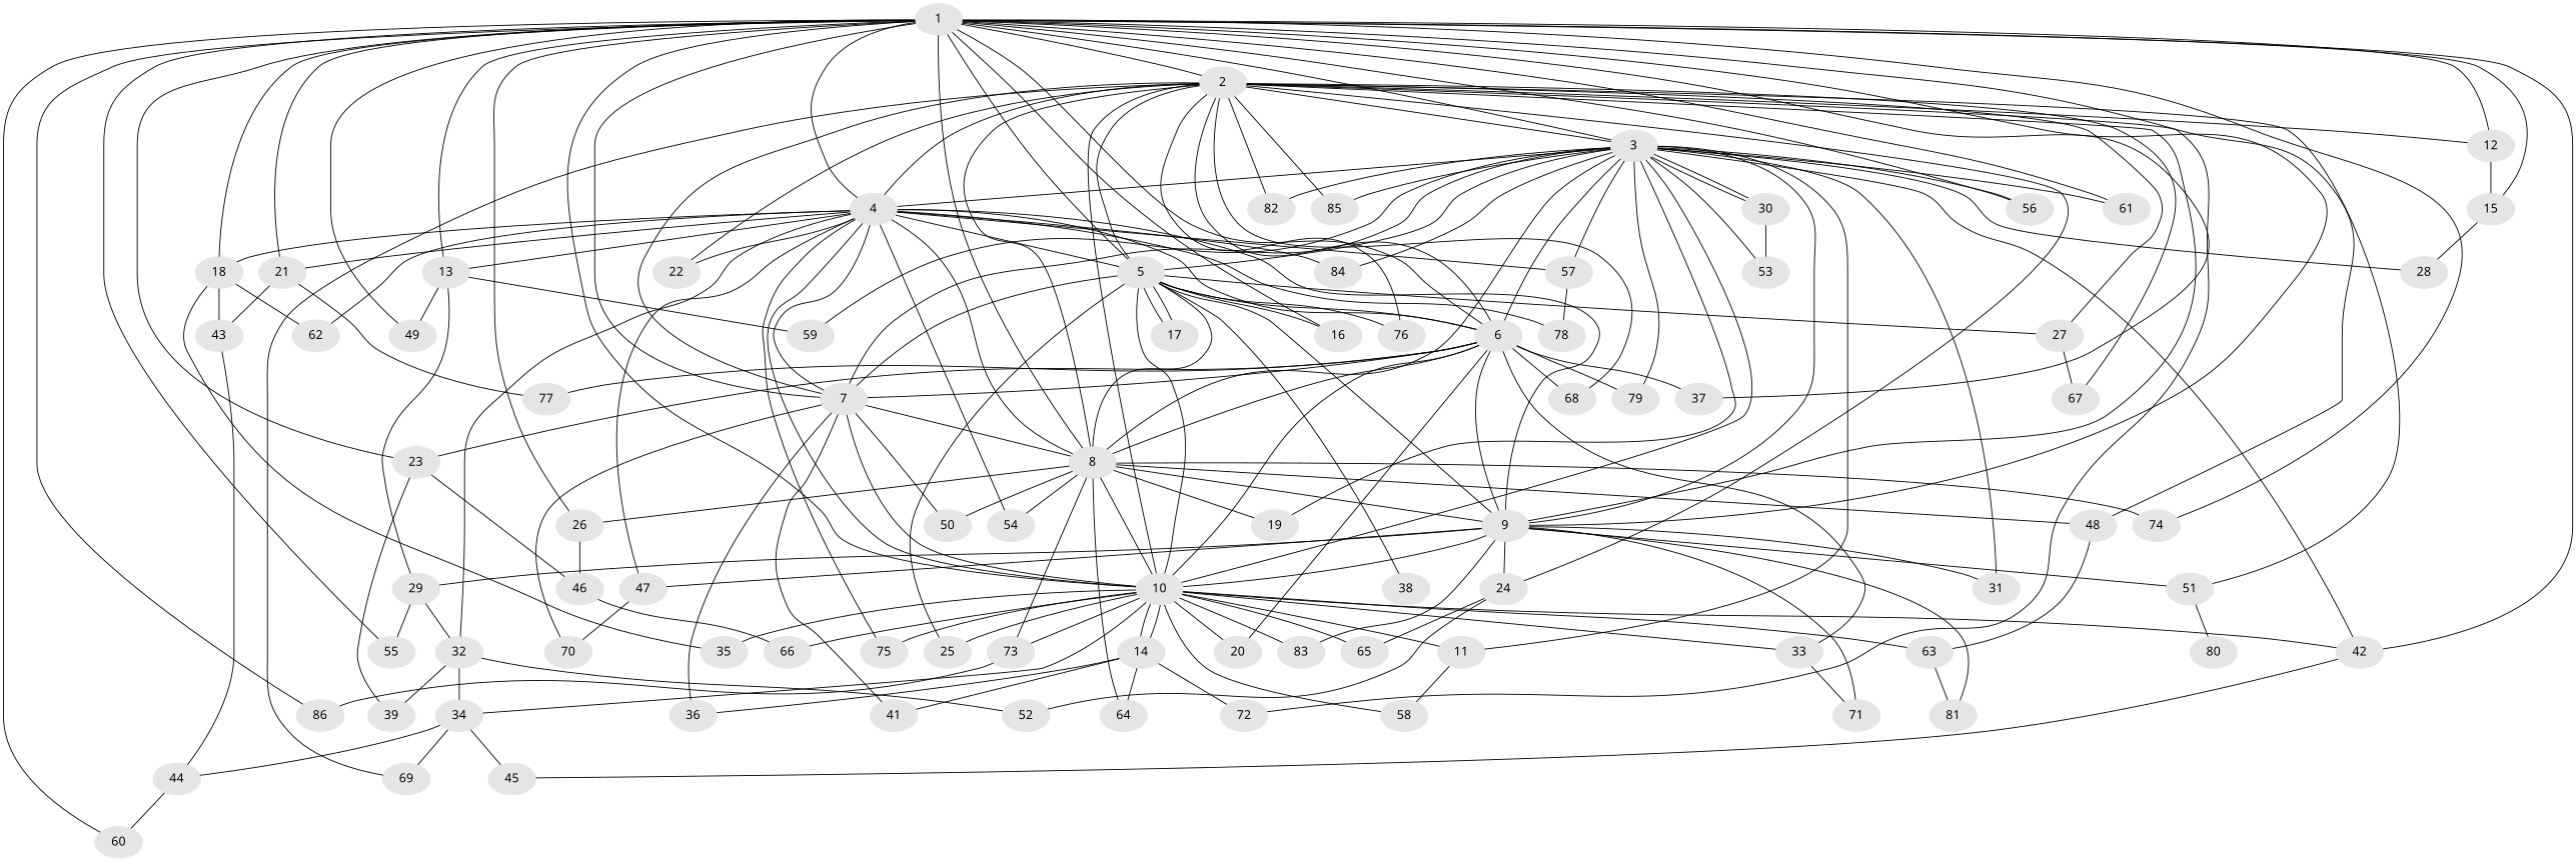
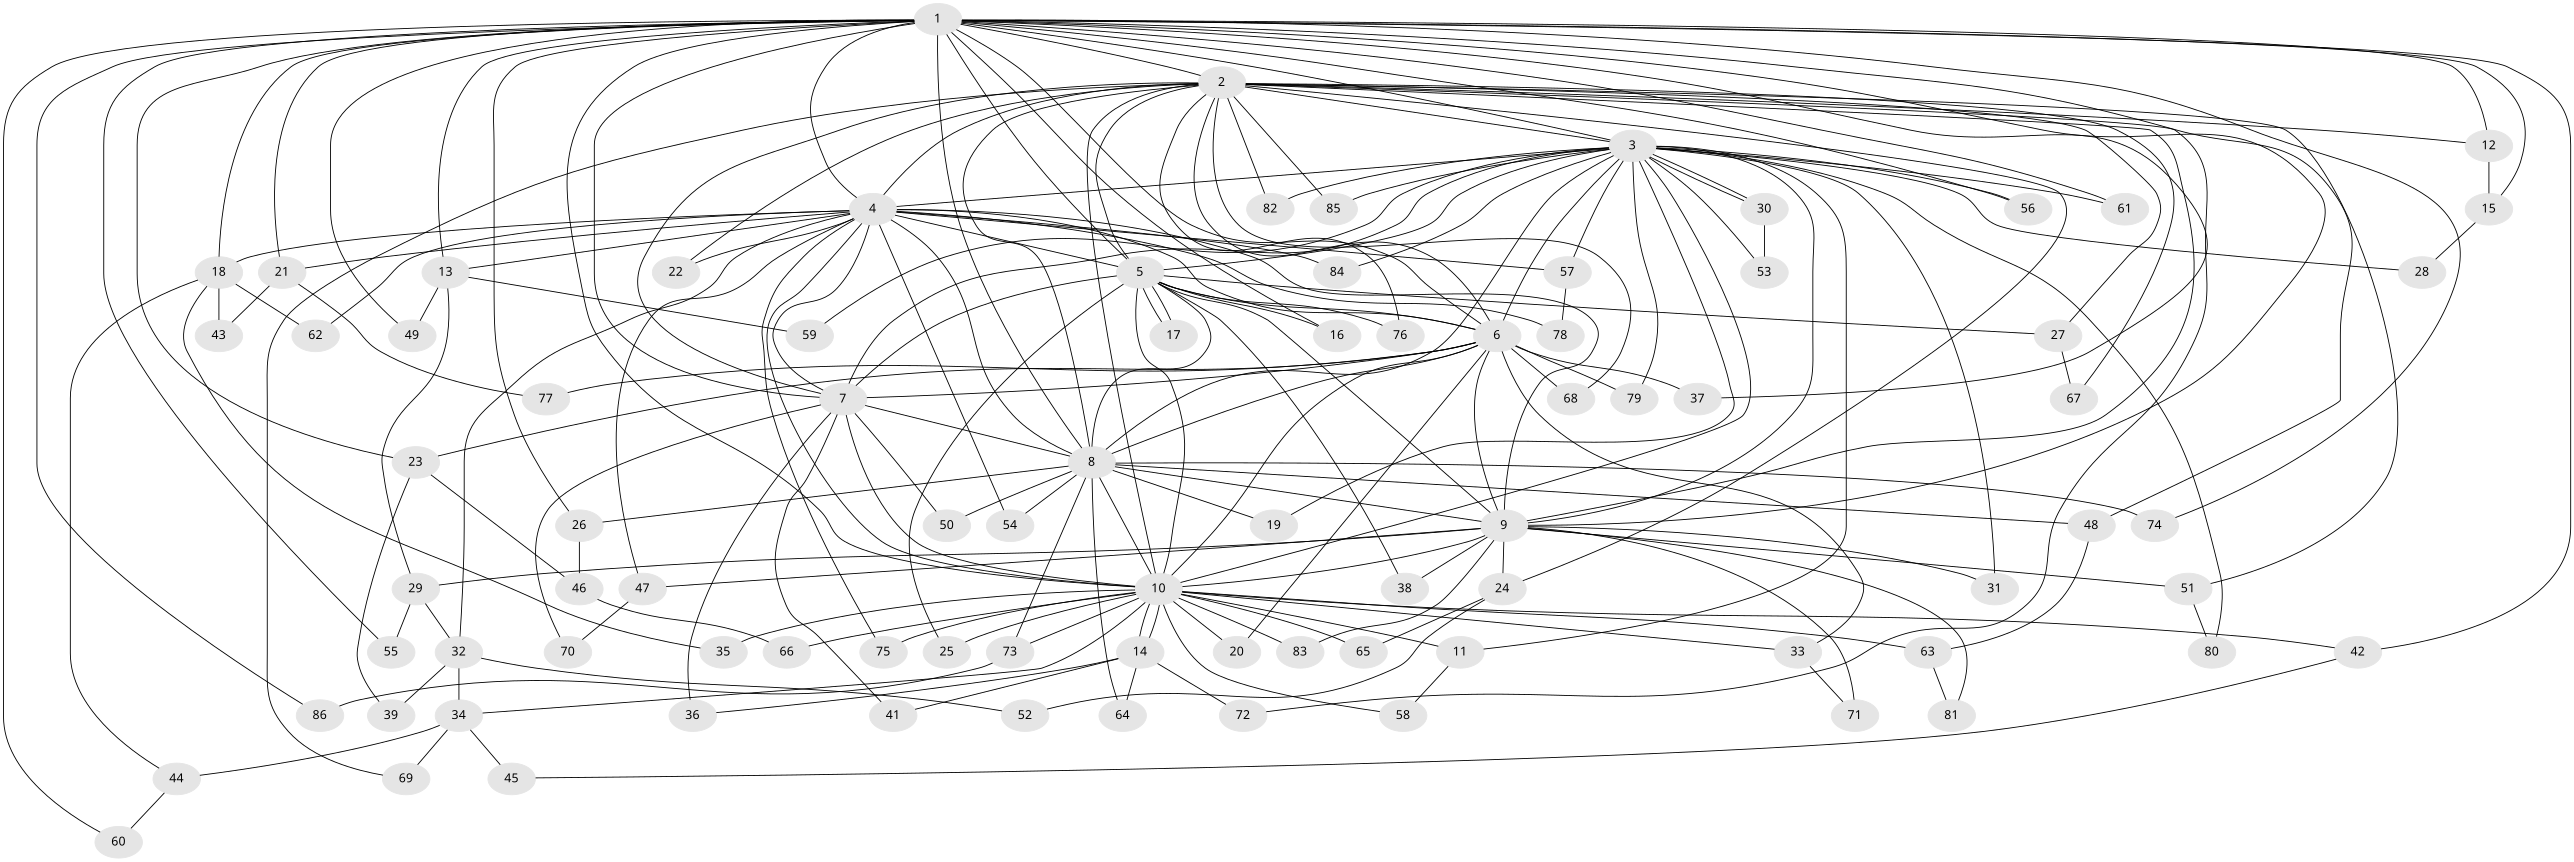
  graph {
    fontname="Noto Sans"
    node [color=gray90 fontname="Noto Sans" style=filled]
    edge [fontname="Noto Sans"]
    1
    2
    3
    4
    5
    6
    7
    8
    9
    10
    12
    13
    15
    16
    18
    21
    23
    26
    37
    42
    48
    49
    55
    56
    60
    61
    74
    86
    22
    24
    27
    51
    67
    68
    69
    72
    76
    82
    85
    11
    19
    28
    30
    31
    53
    57
    59
    79
    80
    84
    32
    47
    54
    62
    75
    78
    17
    25
    38
    20
    33
    77
    36
    41
    50
    70
    64
    73
    29
    71
    81
    83
    14
    34
    35
    58
    63
    65
    66
    43
    44
    39
    46
    45
    52
    1 -- 2
    1 -- 3
    1 -- 4
    1 -- 5
    1 -- 6
    1 -- 7
    1 -- 8
    1 -- 9
    1 -- 10
    1 -- 12
    1 -- 13
    1 -- 15
    1 -- 16
    1 -- 18
    1 -- 21
    1 -- 23
    1 -- 26
    1 -- 37
    1 -- 42
    1 -- 48
    1 -- 49
    1 -- 55
    1 -- 56
    1 -- 60
    1 -- 61
    1 -- 74
    1 -- 86
    2 -- 3
    2 -- 4
    2 -- 5
    2 -- 6
    2 -- 7
    2 -- 8
    2 -- 9
    2 -- 10
    2 -- 12
    2 -- 22
    2 -- 24
    2 -- 27
    2 -- 51
    2 -- 67
    2 -- 68
    2 -- 69
    2 -- 72
    2 -- 76
    2 -- 82
    2 -- 85
    3 -- 4
    3 -- 5
    3 -- 6
    3 -- 7
    3 -- 8
    3 -- 9
    3 -- 10
    3 -- 56
    3 -- 61
    3 -- 82
    3 -- 85
    3 -- 11
    3 -- 19
    3 -- 28
    3 -- 30
    3 -- 30
    3 -- 31
    3 -- 53
    3 -- 57
    3 -- 59
    3 -- 79
-   3 -- 42
+   3 -- 80
    3 -- 84
    4 -- 5
    4 -- 6
    4 -- 7
    4 -- 8
    4 -- 9
    4 -- 10
    4 -- 13
    4 -- 18
    4 -- 21
    4 -- 22
    4 -- 57
    4 -- 84
    4 -- 32
    4 -- 47
    4 -- 54
    4 -- 62
    4 -- 75
    4 -- 78
    5 -- 6
    5 -- 7
    5 -- 8
    5 -- 9
    5 -- 10
    5 -- 16
    5 -- 27
    5 -- 76
    5 -- 17
    5 -- 17
    5 -- 25
    5 -- 38
    6 -- 7
    6 -- 8
    6 -- 9
    6 -- 10
    6 -- 23
    6 -- 37
    6 -- 68
    6 -- 79
    6 -- 20
    6 -- 33
    6 -- 77
    7 -- 8
    7 -- 10
    7 -- 36
    7 -- 41
    7 -- 50
    7 -- 70
    8 -- 9
    8 -- 10
    8 -- 26
    8 -- 48
    8 -- 74
    8 -- 19
    8 -- 54
    8 -- 50
    8 -- 64
    8 -- 73
    9 -- 10
    9 -- 24
    9 -- 51
    9 -- 31
    9 -- 47
+   9 -- 38
    9 -- 29
    9 -- 71
    9 -- 81
    9 -- 83
    10 -- 42
    10 -- 11
    10 -- 75
    10 -- 25
    10 -- 20
    10 -- 33
    10 -- 73
    10 -- 83
    10 -- 14
    10 -- 14
    10 -- 34
    10 -- 35
    10 -- 58
    10 -- 63
    10 -- 65
    10 -- 66
    12 -- 15
    13 -- 49
    13 -- 59
    13 -- 29
    15 -- 28
    18 -- 62
    18 -- 35
    18 -- 43
-   43 -- 44
+   18 -- 44
    21 -- 77
    21 -- 43
    23 -- 39
    23 -- 46
    26 -- 46
    42 -- 45
    48 -- 63
    24 -- 65
    24 -- 52
    27 -- 67
    51 -- 80
    11 -- 58
    30 -- 53
    57 -- 78
    32 -- 34
    32 -- 39
    32 -- 52
    47 -- 70
    33 -- 71
    73 -- 86
    29 -- 55
    29 -- 32
    14 -- 72
    14 -- 36
    14 -- 41
    14 -- 64
    34 -- 69
    34 -- 44
    34 -- 45
    63 -- 81
    44 -- 60
    46 -- 66
  }
